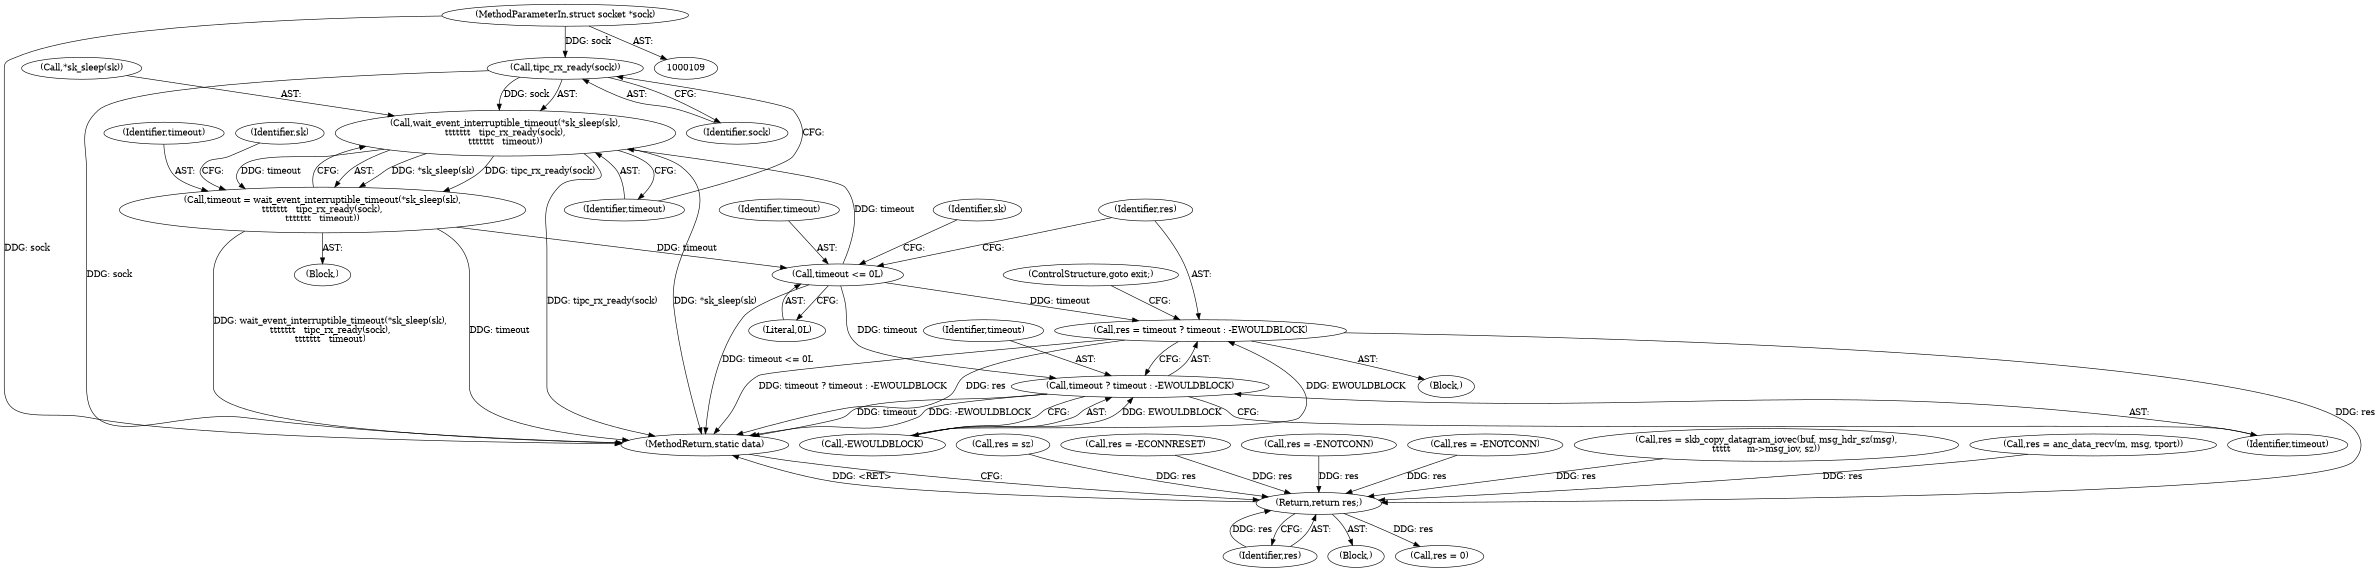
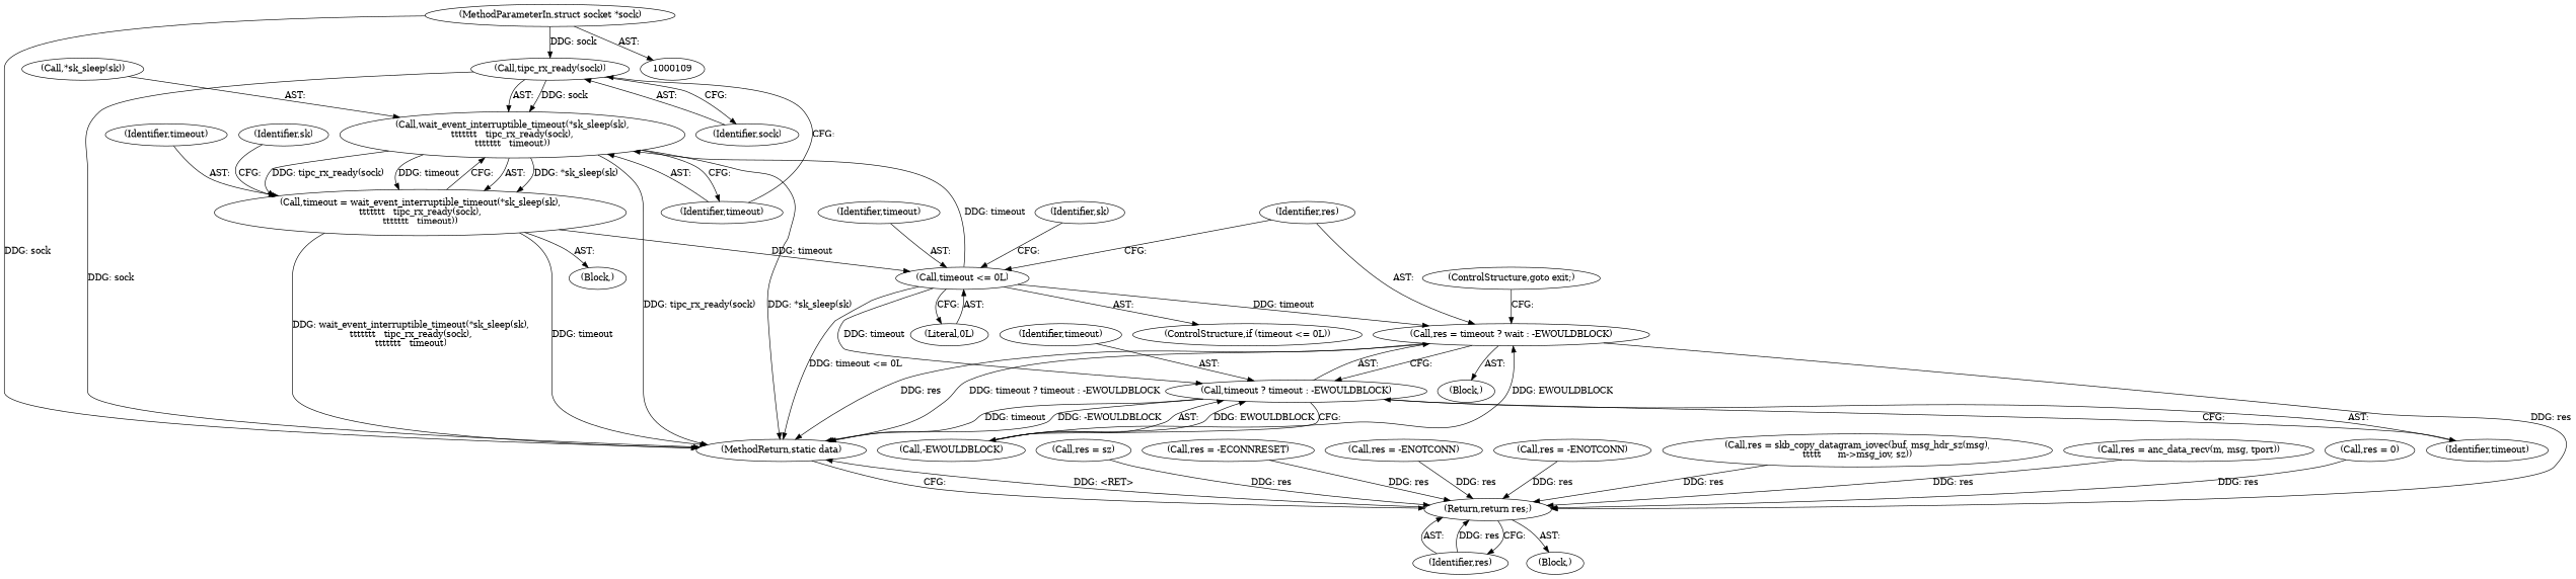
  digraph {
    n1 [label="(MethodParameterIn,struct socket *sock)"]
    n2 [label="(Call,tipc_rx_ready(sock))"]
    n3 [label="(MethodReturn,static data)"]
    1000109
    n5 [label="(Call,wait_event_interruptible_timeout(*sk_sleep(sk),\n\t\t\t\t\t\t\t   tipc_rx_ready(sock),\n\t\t\t\t\t\t\t   timeout))"]
    n6 [label="(Identifier,sock)"]
    n7 [label="(Return,return res;)"]
    n8 [label="(Call,timeout = wait_event_interruptible_timeout(*sk_sleep(sk),\n\t\t\t\t\t\t\t   tipc_rx_ready(sock),\n\t\t\t\t\t\t\t   timeout))"]
    n9 [label="(Identifier,timeout)"]
    n10 [label="(Call,timeout <= 0L)"]
    n11 [label="(Block,)"]
-   n12 [label="(Call,res = timeout ? timeout : -EWOULDBLOCK)"]
+   n12 [label="(Call,res = timeout ? wait : -EWOULDBLOCK)"]
    n13 [label="(Call,timeout ? timeout : -EWOULDBLOCK)"]
    n14 [label="(Literal,0L)"]
+   n15 [label="(ControlStructure,if (timeout <= 0L))"]
    n16 [label="(Block,)"]
    n17 [label="(Call,-EWOULDBLOCK)"]
    n18 [label="(Identifier,timeout)"]
    n19 [label="(Identifier,res)"]
    n20 [label="(Block,)"]
    n21 [label="(Call,res = sz)"]
    n22 [label="(Identifier,sk)"]
    n23 [label="(Call,res = -ECONNRESET)"]
    n24 [label="(Call,*sk_sleep(sk))"]
    n25 [label="(ControlStructure,goto exit;)"]
    n26 [label="(Call,res = -ENOTCONN)"]
    n27 [label="(Call,res = -ENOTCONN)"]
    n28 [label="(Identifier,timeout)"]
    n29 [label="(Identifier,res)"]
    n30 [label="(Call,res = skb_copy_datagram_iovec(buf, msg_hdr_sz(msg),\n\t\t\t\t\t      m->msg_iov, sz))"]
    n31 [label="(Call,res = anc_data_recv(m, msg, tport))"]
    n32 [label="(Identifier,sk)"]
    n33 [label="(Call,res = 0)"]
    n34 [label="(Identifier,timeout)"]
    n35 [label="(Identifier,timeout)"]
    n1 -> n2 [label="DDG: sock"]
    n1 -> n3 [label="DDG: sock"]
    n1 -> 1000109 [label="AST: "]
    n2 -> n3 [label="DDG: sock"]
    n2 -> n5 [label="AST: "]
    n2 -> n5 [label="DDG: sock"]
    n2 -> n6 [label="CFG: "]
    n3 -> n7 [label="CFG: "]
    n5 -> n3 [label="DDG: tipc_rx_ready(sock)"]
    n5 -> n3 [label="DDG: *sk_sleep(sk)"]
    n5 -> n8 [label="AST: "]
    n5 -> n8 [label="DDG: *sk_sleep(sk)"]
    n5 -> n8 [label="DDG: tipc_rx_ready(sock)"]
    n5 -> n8 [label="DDG: timeout"]
    n5 -> n9 [label="CFG: "]
    n6 -> n2 [label="AST: "]
    n7 -> n3 [label="DDG: <RET>"]
    n7 -> n19 [label="CFG: "]
    n7 -> n20 [label="AST: "]
    n8 -> n3 [label="DDG: timeout"]
    n8 -> n3 [label="DDG: wait_event_interruptible_timeout(*sk_sleep(sk),\n\t\t\t\t\t\t\t   tipc_rx_ready(sock),\n\t\t\t\t\t\t\t   timeout)"]
    n8 -> n5 [label="CFG: "]
    n8 -> n10 [label="DDG: timeout"]
    n8 -> n11 [label="AST: "]
    n9 -> n2 [label="CFG: "]
    n9 -> n5 [label="AST: "]
    n10 -> n3 [label="DDG: timeout <= 0L"]
    n10 -> n5 [label="DDG: timeout"]
    n10 -> n12 [label="DDG: timeout"]
    n10 -> n13 [label="DDG: timeout"]
    n10 -> n14 [label="CFG: "]
+   n10 -> n15 [label="AST: "]
    n12 -> n3 [label="DDG: timeout ? timeout : -EWOULDBLOCK"]
    n12 -> n3 [label="DDG: res"]
    n12 -> n7 [label="DDG: res"]
    n12 -> n13 [label="CFG: "]
    n12 -> n16 [label="AST: "]
    n13 -> n3 [label="DDG: timeout"]
    n13 -> n3 [label="DDG: -EWOULDBLOCK"]
    n13 -> n12 [label="AST: "]
    n13 -> n17 [label="CFG: "]
    n13 -> n18 [label="CFG: "]
    n14 -> n10 [label="AST: "]
    n17 -> n12 [label="DDG: EWOULDBLOCK"]
    n17 -> n13 [label="AST: "]
    n17 -> n13 [label="DDG: EWOULDBLOCK"]
    n18 -> n13 [label="AST: "]
    n19 -> n7 [label="AST: "]
    n19 -> n7 [label="DDG: res"]
    n21 -> n7 [label="DDG: res"]
    n22 -> n10 [label="CFG: "]
    n23 -> n7 [label="DDG: res"]
    n24 -> n5 [label="AST: "]
    n25 -> n12 [label="CFG: "]
    n26 -> n7 [label="DDG: res"]
    n27 -> n7 [label="DDG: res"]
    n28 -> n8 [label="AST: "]
    n29 -> n10 [label="CFG: "]
    n29 -> n12 [label="AST: "]
    n30 -> n7 [label="DDG: res"]
    n31 -> n7 [label="DDG: res"]
    n32 -> n8 [label="CFG: "]
-   n7 -> n33 [label="DDG: res"]
+   n33 -> n7 [label="DDG: res"]
    n34 -> n13 [label="AST: "]
    n35 -> n10 [label="AST: "]
  }
